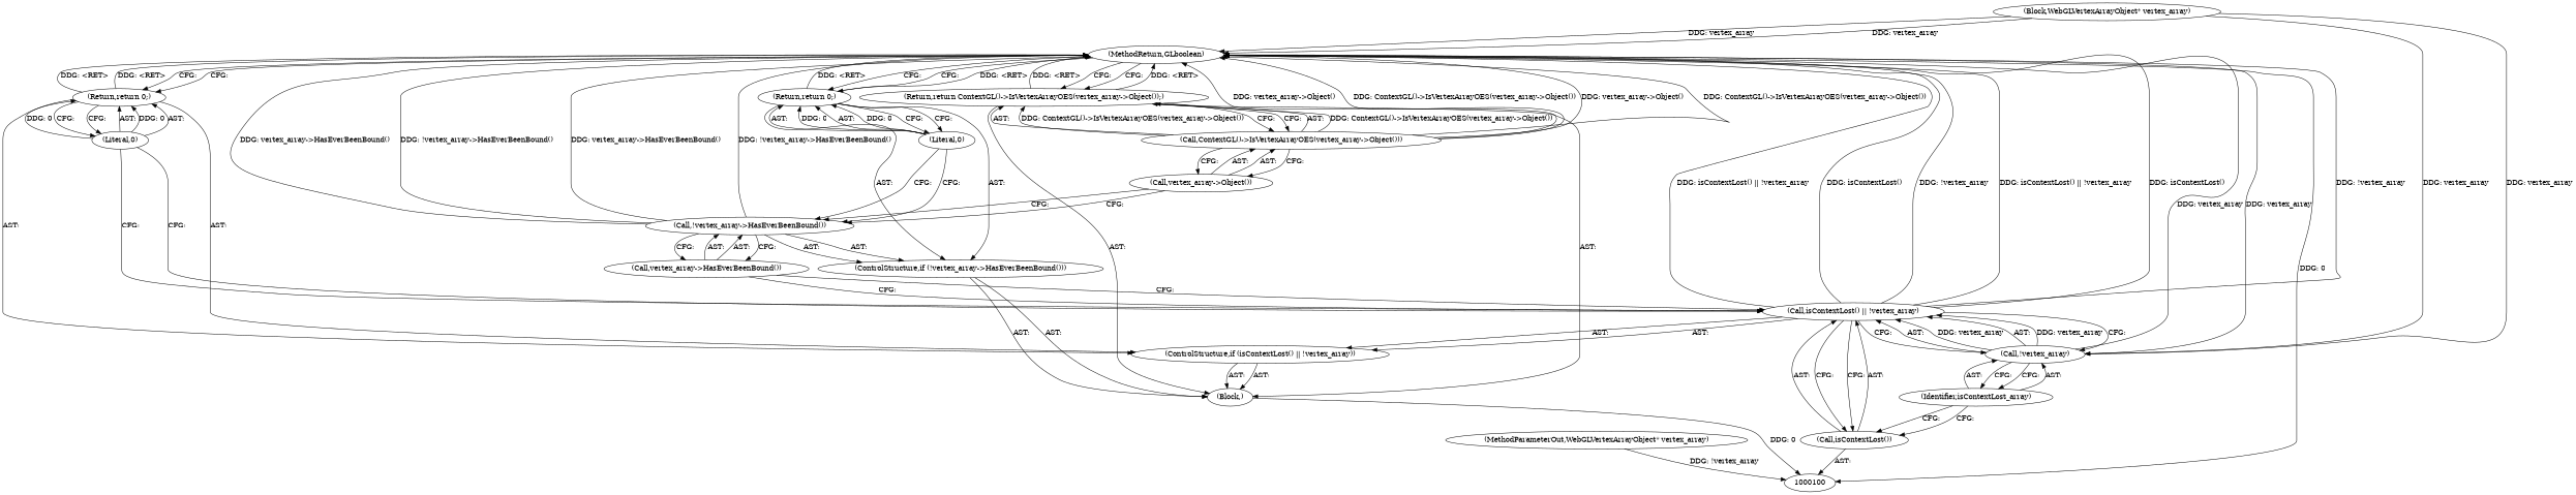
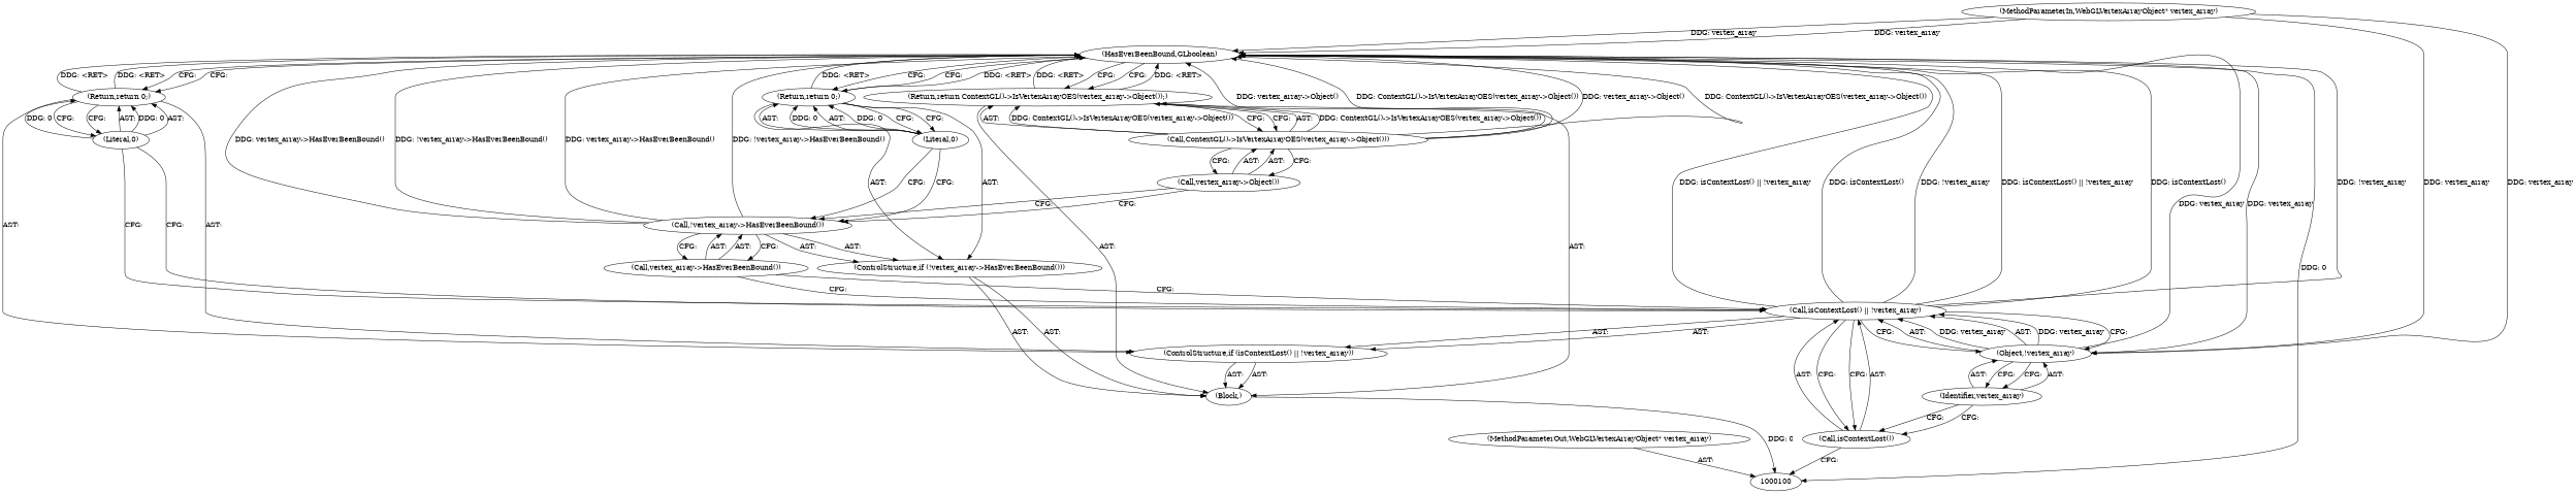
  digraph {
-   n1 [label="(MethodReturn,GLboolean)"]
+   n1 [label="(HasEverBeenBound,GLboolean)"]
    n2 [label="(Return,return 0;)"]
    n3 [label="(Return,return 0;)"]
    n4 [label="(Return,return ContextGL()->IsVertexArrayOES(vertex_array->Object());)"]
    1000100
    n6 [label="(ControlStructure,if (isContextLost() || !vertex_array))"]
    n7 [label="(Literal,0)"]
    n8 [label="(ControlStructure,if (!vertex_array->HasEverBeenBound()))"]
    n9 [label="(Literal,0)"]
    n10 [label="(Block,)"]
    n11 [label="(Call,ContextGL()->IsVertexArrayOES(vertex_array->Object()))"]
-   n12 [label="(Block,WebGLVertexArrayObject* vertex_array)"]
-   n13 [label="(Call,!vertex_array)"]
-   n14 [label="(Identifier,isContextLost_array)"]
+   n12 [label="(MethodParameterIn,WebGLVertexArrayObject* vertex_array)"]
+   n13 [label="(Object,!vertex_array)"]
+   n14 [label="(Identifier,vertex_array)"]
    n15 [label="(Call,isContextLost() || !vertex_array)"]
    n16 [label="(MethodParameterOut,WebGLVertexArrayObject* vertex_array)"]
    n17 [label="(Call,isContextLost())"]
    n18 [label="(Call,!vertex_array->HasEverBeenBound())"]
    n19 [label="(Call,vertex_array->HasEverBeenBound())"]
    n20 [label="(Call,vertex_array->Object())"]
    n1 -> n2 [label="CFG: "]
    n1 -> n2 [label="CFG: "]
    n1 -> n3 [label="CFG: "]
    n1 -> n3 [label="CFG: "]
    n1 -> n4 [label="CFG: "]
    n1 -> n4 [label="CFG: "]
    n1 -> 1000100 [label="DDG: 0"]
    n2 -> n1 [label="DDG: <RET>"]
    n2 -> n1 [label="DDG: <RET>"]
    n2 -> n6 [label="AST: "]
    n2 -> n6 [label="AST: "]
    n2 -> n7 [label="CFG: "]
    n2 -> n7 [label="CFG: "]
    n3 -> n1 [label="DDG: <RET>"]
    n3 -> n1 [label="DDG: <RET>"]
    n3 -> n8 [label="AST: "]
    n3 -> n8 [label="AST: "]
    n3 -> n9 [label="CFG: "]
    n3 -> n9 [label="CFG: "]
    n4 -> n1 [label="DDG: <RET>"]
    n4 -> n1 [label="DDG: <RET>"]
    n4 -> n10 [label="AST: "]
    n4 -> n10 [label="AST: "]
    n4 -> n11 [label="CFG: "]
    n4 -> n11 [label="CFG: "]
    n6 -> n10 [label="AST: "]
    n6 -> n10 [label="AST: "]
    n7 -> n2 [label="AST: "]
    n7 -> n2 [label="DDG: 0"]
    n7 -> n2 [label="AST: "]
    n7 -> n2 [label="DDG: 0"]
    n7 -> n15 [label="CFG: "]
    n7 -> n15 [label="CFG: "]
    n8 -> n10 [label="AST: "]
    n8 -> n10 [label="AST: "]
    n9 -> n3 [label="AST: "]
    n9 -> n3 [label="DDG: 0"]
    n9 -> n3 [label="AST: "]
    n9 -> n3 [label="DDG: 0"]
    n9 -> n18 [label="CFG: "]
    n9 -> n18 [label="CFG: "]
    n10 -> 1000100 [label="DDG: 0"]
    n11 -> n1 [label="DDG: vertex_array->Object()"]
    n11 -> n1 [label="DDG: ContextGL()->IsVertexArrayOES(vertex_array->Object())"]
    n11 -> n1 [label="DDG: vertex_array->Object()"]
    n11 -> n1 [label="DDG: ContextGL()->IsVertexArrayOES(vertex_array->Object())"]
    n11 -> n4 [label="AST: "]
    n11 -> n4 [label="DDG: ContextGL()->IsVertexArrayOES(vertex_array->Object())"]
    n11 -> n4 [label="AST: "]
    n11 -> n4 [label="DDG: ContextGL()->IsVertexArrayOES(vertex_array->Object())"]
    n11 -> n20 [label="CFG: "]
    n11 -> n20 [label="CFG: "]
    n12 -> n1 [label="DDG: vertex_array"]
    n12 -> n1 [label="DDG: vertex_array"]
    n12 -> n13 [label="DDG: vertex_array"]
    n12 -> n13 [label="DDG: vertex_array"]
    n13 -> n1 [label="DDG: vertex_array"]
    n13 -> n1 [label="DDG: vertex_array"]
    n13 -> n14 [label="CFG: "]
    n13 -> n14 [label="CFG: "]
    n13 -> n15 [label="AST: "]
    n13 -> n15 [label="DDG: vertex_array"]
    n13 -> n15 [label="AST: "]
    n13 -> n15 [label="DDG: vertex_array"]
    n14 -> n13 [label="AST: "]
    n14 -> n13 [label="AST: "]
    n14 -> n17 [label="CFG: "]
    n14 -> n17 [label="CFG: "]
    n15 -> n1 [label="DDG: isContextLost() || !vertex_array"]
    n15 -> n1 [label="DDG: isContextLost()"]
    n15 -> n1 [label="DDG: !vertex_array"]
    n15 -> n1 [label="DDG: isContextLost() || !vertex_array"]
    n15 -> n1 [label="DDG: isContextLost()"]
    n15 -> n1 [label="DDG: !vertex_array"]
    n15 -> n6 [label="AST: "]
    n15 -> n6 [label="AST: "]
    n15 -> n13 [label="CFG: "]
    n15 -> n13 [label="CFG: "]
    n15 -> n17 [label="CFG: "]
    n15 -> n17 [label="CFG: "]
-   n16 -> 1000100 [label="DDG: !vertex_array"]
-   n17 -> 1000100 [label="AST: "]
+   n16 -> 1000100 [label="AST: "]
+   n17 -> 1000100 [label="CFG: "]
    n17 -> n15 [label="AST: "]
    n17 -> n15 [label="AST: "]
    n18 -> n1 [label="DDG: vertex_array->HasEverBeenBound()"]
    n18 -> n1 [label="DDG: !vertex_array->HasEverBeenBound()"]
    n18 -> n1 [label="DDG: vertex_array->HasEverBeenBound()"]
    n18 -> n1 [label="DDG: !vertex_array->HasEverBeenBound()"]
    n18 -> n8 [label="AST: "]
    n18 -> n8 [label="AST: "]
    n18 -> n19 [label="CFG: "]
    n18 -> n19 [label="CFG: "]
    n19 -> n15 [label="CFG: "]
    n19 -> n15 [label="CFG: "]
    n19 -> n18 [label="AST: "]
    n19 -> n18 [label="AST: "]
    n20 -> n11 [label="AST: "]
    n20 -> n11 [label="AST: "]
    n20 -> n18 [label="CFG: "]
    n20 -> n18 [label="CFG: "]
  }
